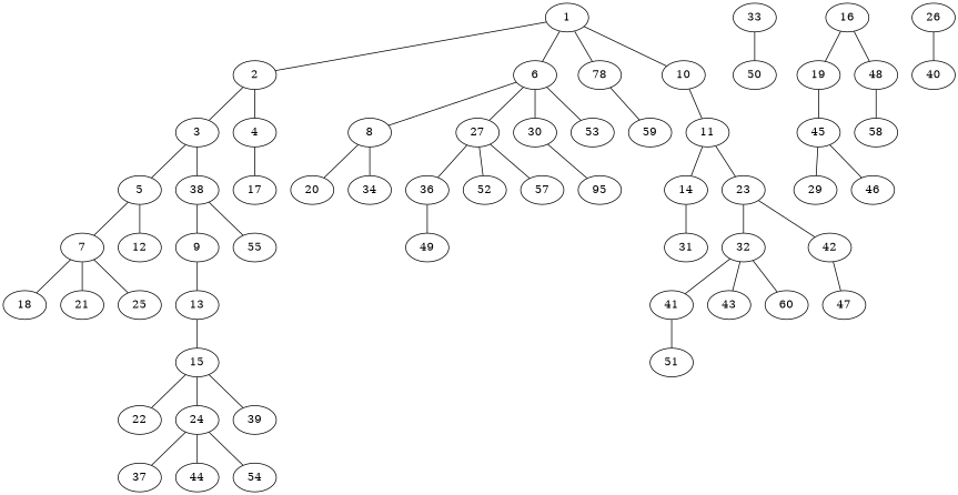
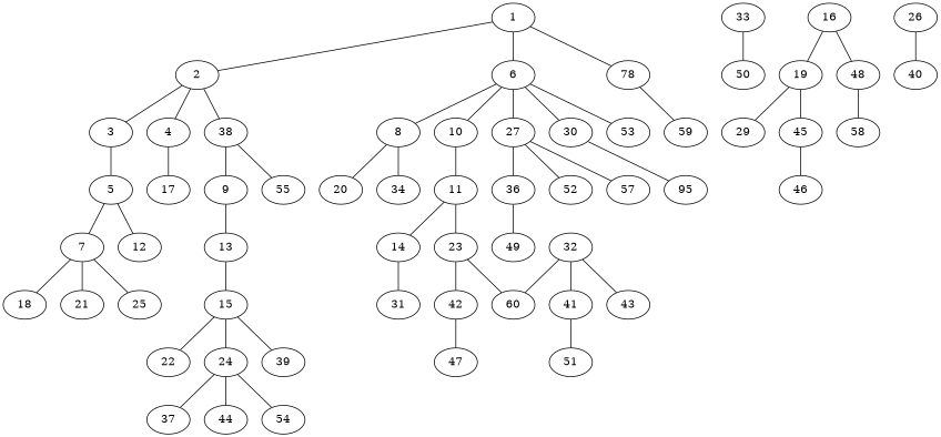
  graph {
    1
    2
    6
    n4 [label=78]
    3
    4
    8
    10
    27
    30
    53
    59
    33
    50
    5
    38
    17
    20
    34
    11
    36
    52
    57
    n24 [label=95]
    7
    12
    9
    13
    55
    18
    21
    25
    15
    14
    23
    49
    22
    24
    39
    31
    32
    42
    16
    19
    48
    26
    40
    41
    43
    60
    47
    37
    44
    54
    29
    45
    58
    46
    51
    1 -- 2
    1 -- 6
    1 -- n4
    2 -- 3
    2 -- 4
    6 -- 8
-   1 -- 10
+   6 -- 10
    6 -- 27
    6 -- 30
    6 -- 53
    n4 -- 59
    3 -- 5
-   3 -- 38
+   2 -- 38
    4 -- 17
    8 -- 20
    8 -- 34
    10 -- 11
    27 -- 36
    27 -- 52
    27 -- 57
    30 -- n24
    33 -- 50
    5 -- 7
    5 -- 12
    38 -- 9
    38 -- 55
    11 -- 14
    11 -- 23
    36 -- 49
    7 -- 18
    7 -- 21
    7 -- 25
    9 -- 13
    13 -- 15
    15 -- 22
    15 -- 24
    15 -- 39
    14 -- 31
-   23 -- 32
+   23 -- 60
    23 -- 42
    24 -- 37
    24 -- 44
    24 -- 54
    32 -- 41
    32 -- 43
    32 -- 60
    42 -- 47
    16 -- 19
    16 -- 48
-   45 -- 29
+   19 -- 29
    19 -- 45
    48 -- 58
    26 -- 40
    41 -- 51
    45 -- 46
  }
